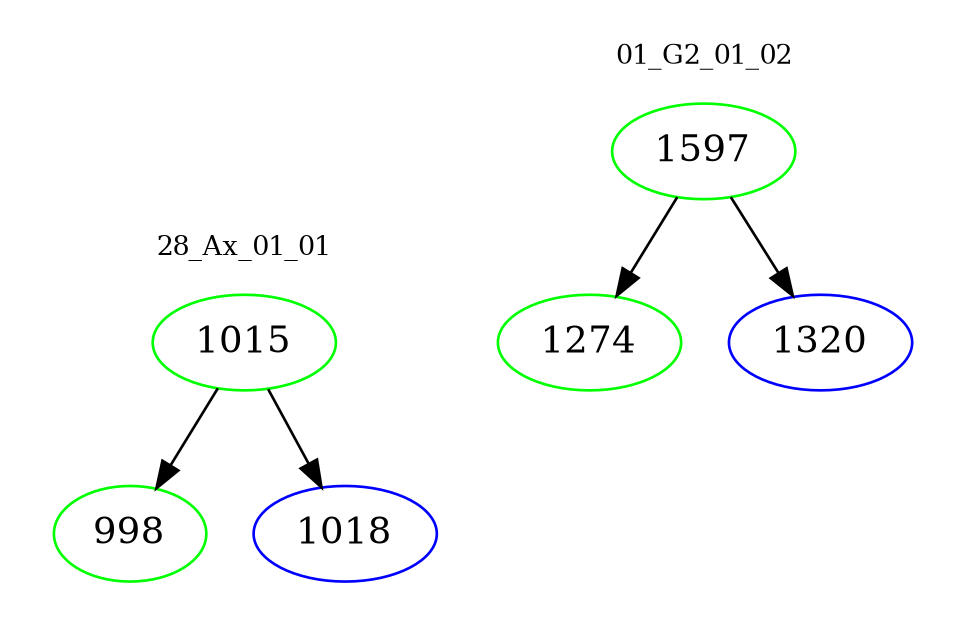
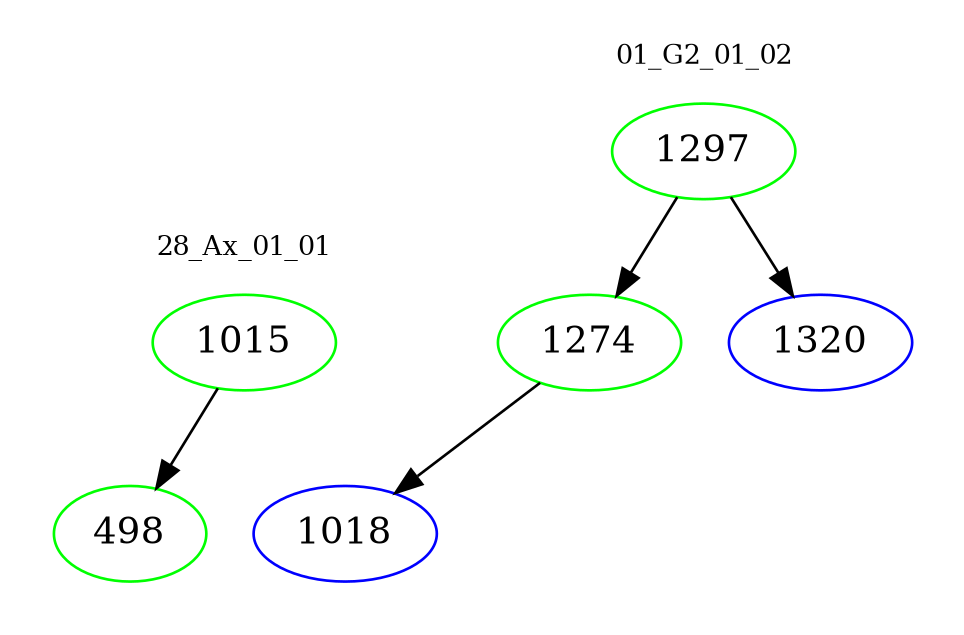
  digraph {
    node [color=green]
    edge [color=black]
    n1 [label=1015]
-   n2 [label=998]
+   n2 [label=498]
    n3 [color=blue label=1018]
-   n4 [label=1597]
+   n4 [label=1297]
    n5 [label=1274]
    n6 [color=blue label=1320]
    subgraph cluster_1 {
      color=white
      fontsize=10
      label="28_Ax_01_01"
      n1
      n2
      n3
    }
    subgraph cluster_2 {
      color=white
      fontsize=10
      label="01_G2_01_02"
      n4
      n5
      n6
    }
    n1 -> n2
-   n1 -> n3
+   n5 -> n3
    n4 -> n5
    n4 -> n6
  }
